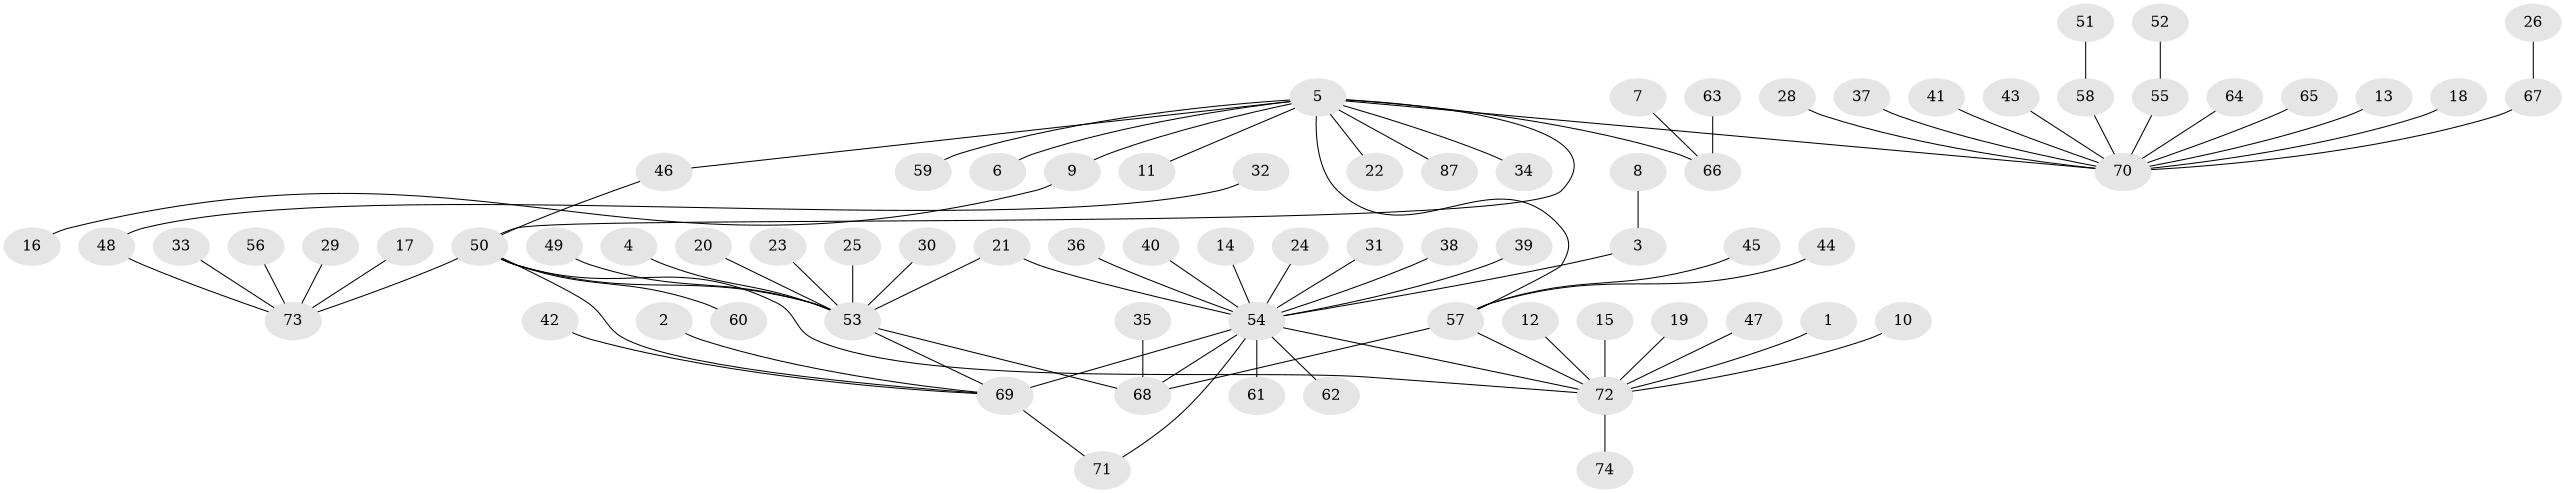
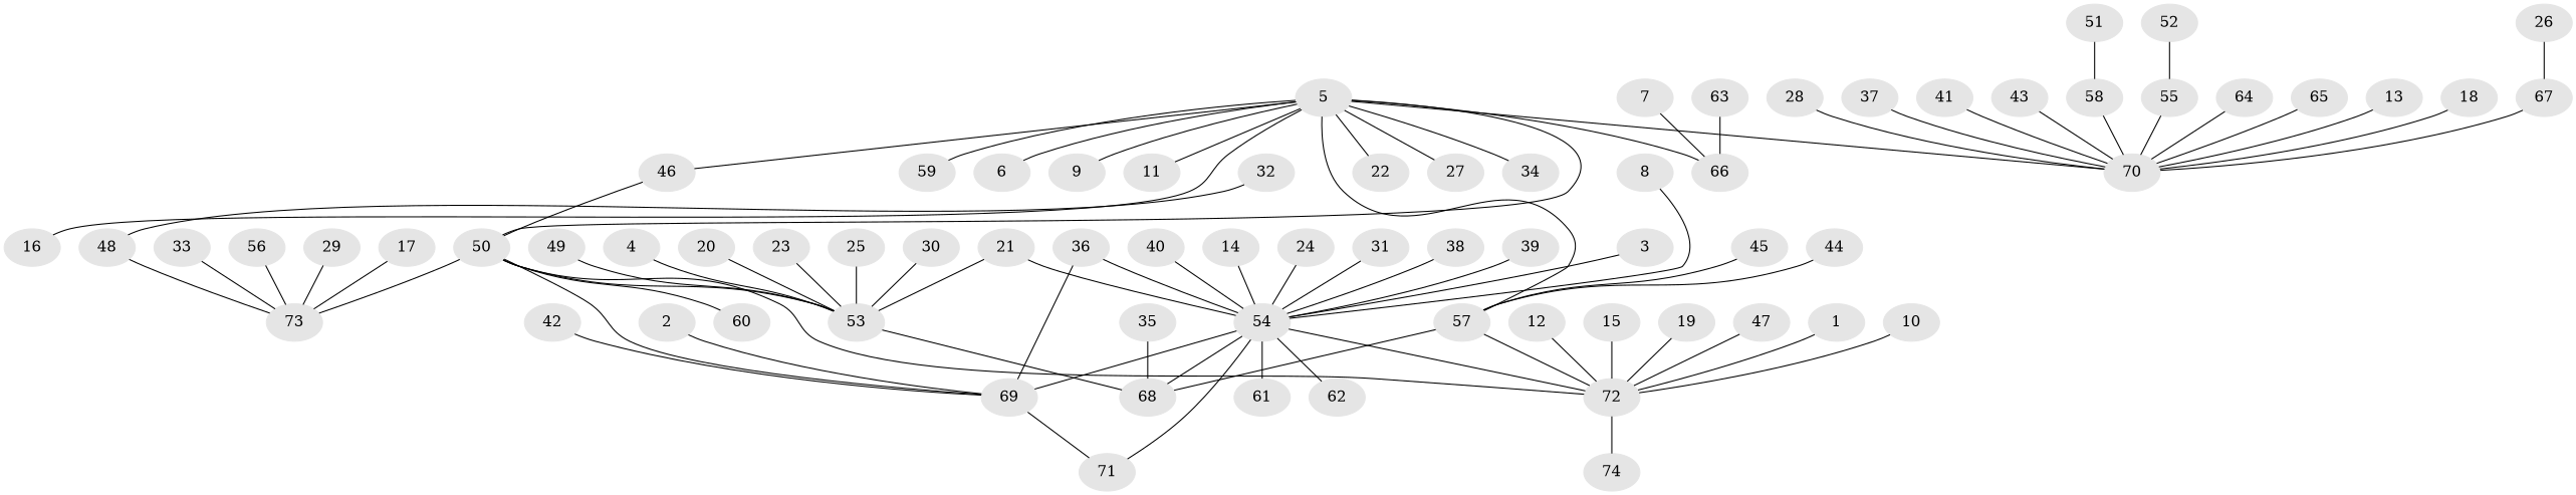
  graph {
    node [color=gray90 style=filled]
    edge [weight=1.0]
    1
    72
    74
    2
    69
    71
    3
    54
    68
    61
    62
    4
    53
    5
    6
    9
    11
    16
    22
-   27 [label=87]
+   27
    34
    46
    50
    57
    59
    66
    70
    73
    60
    7
    8
    10
    12
    13
    14
    15
    17
    18
    19
    20
    21
    23
    24
    25
    26
    67
    28
    29
    30
    31
    32
    48
    33
    35
    36
    37
    38
    39
    40
    41
    42
    43
    44
    45
    47
    49
    51
    58
    52
    55
    56
    63
    64
    65
    1 -- 72
    72 -- 74
    2 -- 69
    69 -- 71
    3 -- 54
    54 -- 72
    54 -- 69 [weight=2.0]
    54 -- 71
    54 -- 68
    54 -- 61
    54 -- 62
    4 -- 53
-   53 -- 69
+   36 -- 69
    53 -- 68
    5 -- 6
    5 -- 9
    5 -- 11
-   9 -- 16
+   5 -- 16
    5 -- 22
    5 -- 27
    5 -- 34
    5 -- 46
    5 -- 50
    5 -- 57
    5 -- 59
    5 -- 66
    5 -- 70
    46 -- 50
    50 -- 72
    50 -- 69
    50 -- 53
    50 -- 73
    50 -- 60
    57 -- 72
    57 -- 68
    7 -- 66
-   8 -- 3
+   8 -- 54
    10 -- 72
    12 -- 72
    13 -- 70
    14 -- 54
    15 -- 72
    17 -- 73
    18 -- 70
    19 -- 72
    20 -- 53
    21 -- 54
    21 -- 53
    23 -- 53
    24 -- 54
    25 -- 53
    26 -- 67
    67 -- 70
    28 -- 70
    29 -- 73
    30 -- 53
    31 -- 54
    32 -- 48
    48 -- 73
    33 -- 73
    35 -- 68
    36 -- 54
    37 -- 70
    38 -- 54
    39 -- 54
    40 -- 54
    41 -- 70
    42 -- 69
    43 -- 70
    44 -- 57
    45 -- 57
    47 -- 72
    49 -- 53
    51 -- 58
    58 -- 70
    52 -- 55
    55 -- 70
    56 -- 73
    63 -- 66
    64 -- 70
    65 -- 70
  }
